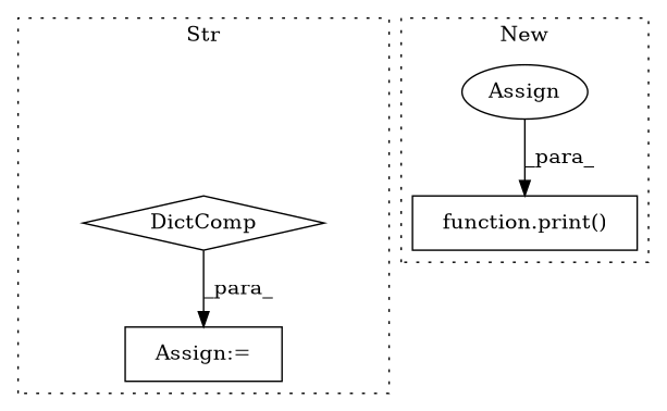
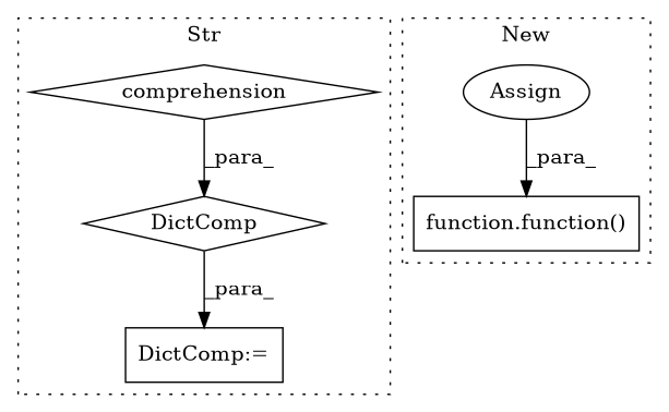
  digraph {
    node [l=3 shape=diamond]
    n1 [a=84 l=46 label=DictComp s=878]
-   n3 [a=68 label="Assign:=" s=875 shape=box]
-   n4 [a=75 l="6,1" label="function.print()" s="1131,1170" shape=box]
+   n2 [a=45 label=comprehension s=886]
+   n3 [a=68 label="DictComp:=" s=875 shape=box]
+   n4 [a=75 l="6,1" label="function.function()" s="1131,1170" shape=box]
    n5 [a=66 l=33 label=Assign s=1137 shape=ellipse]
    subgraph cluster_1 {
      label=Str
      style=dotted
      n1
+     n2
      n3
    }
    subgraph cluster_2 {
      label=New
      style=dotted
      n4
      n5
    }
    n1 -> n3 [label=_para_]
+   n2 -> n1 [label=_para_]
    n5 -> n4 [label=_para_]
  }
